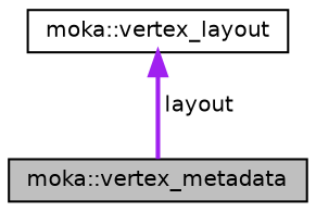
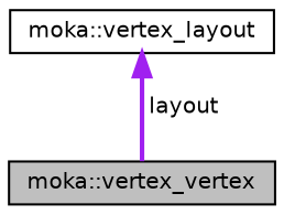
  digraph {
    node [color=black fontname=Helvetica fontsize=10 shape=record style=filled]
-   n1 [fillcolor=grey75 fontcolor=black height=0.2 label="moka::vertex_metadata" width=0.4]
+   n1 [fillcolor=grey75 fontcolor=black height=0.2 label="moka::vertex_vertex" width=0.4]
    n2 [fillcolor=white height=0.2 label="moka::vertex_layout" width=0.4]
    n2 -> n1 [color=purple dir=back fontname=Helvetica fontsize=10 label=" layout" labelfontname=Helvetica labelfontsize=10 style=bold]
  }
